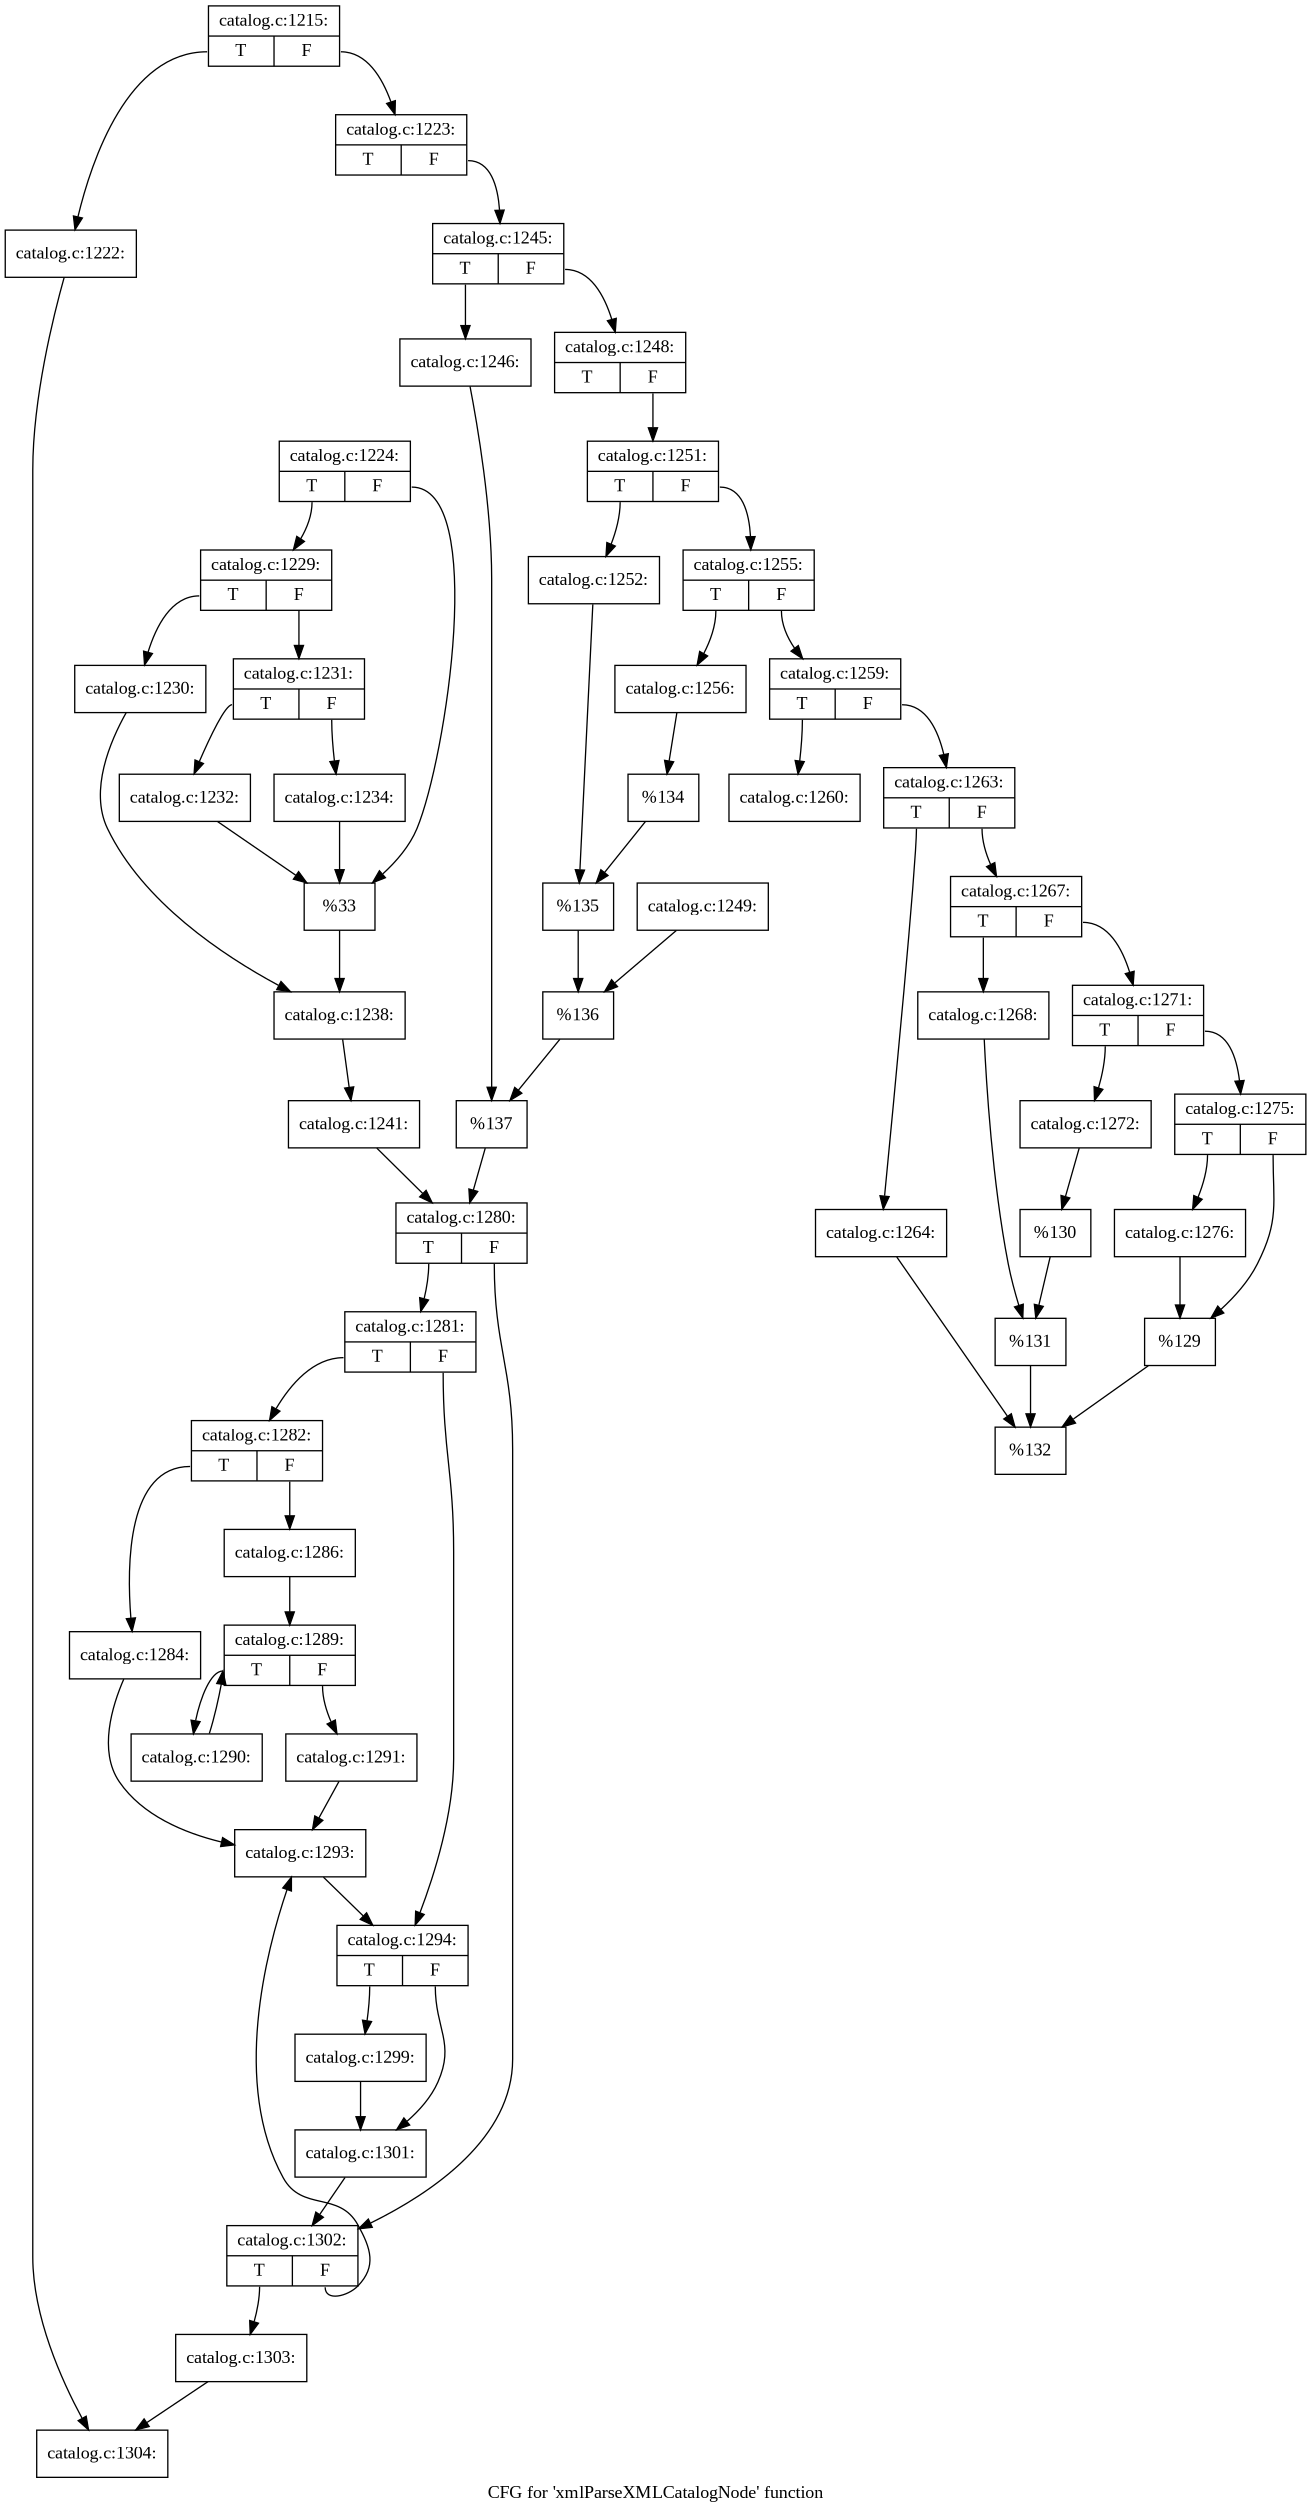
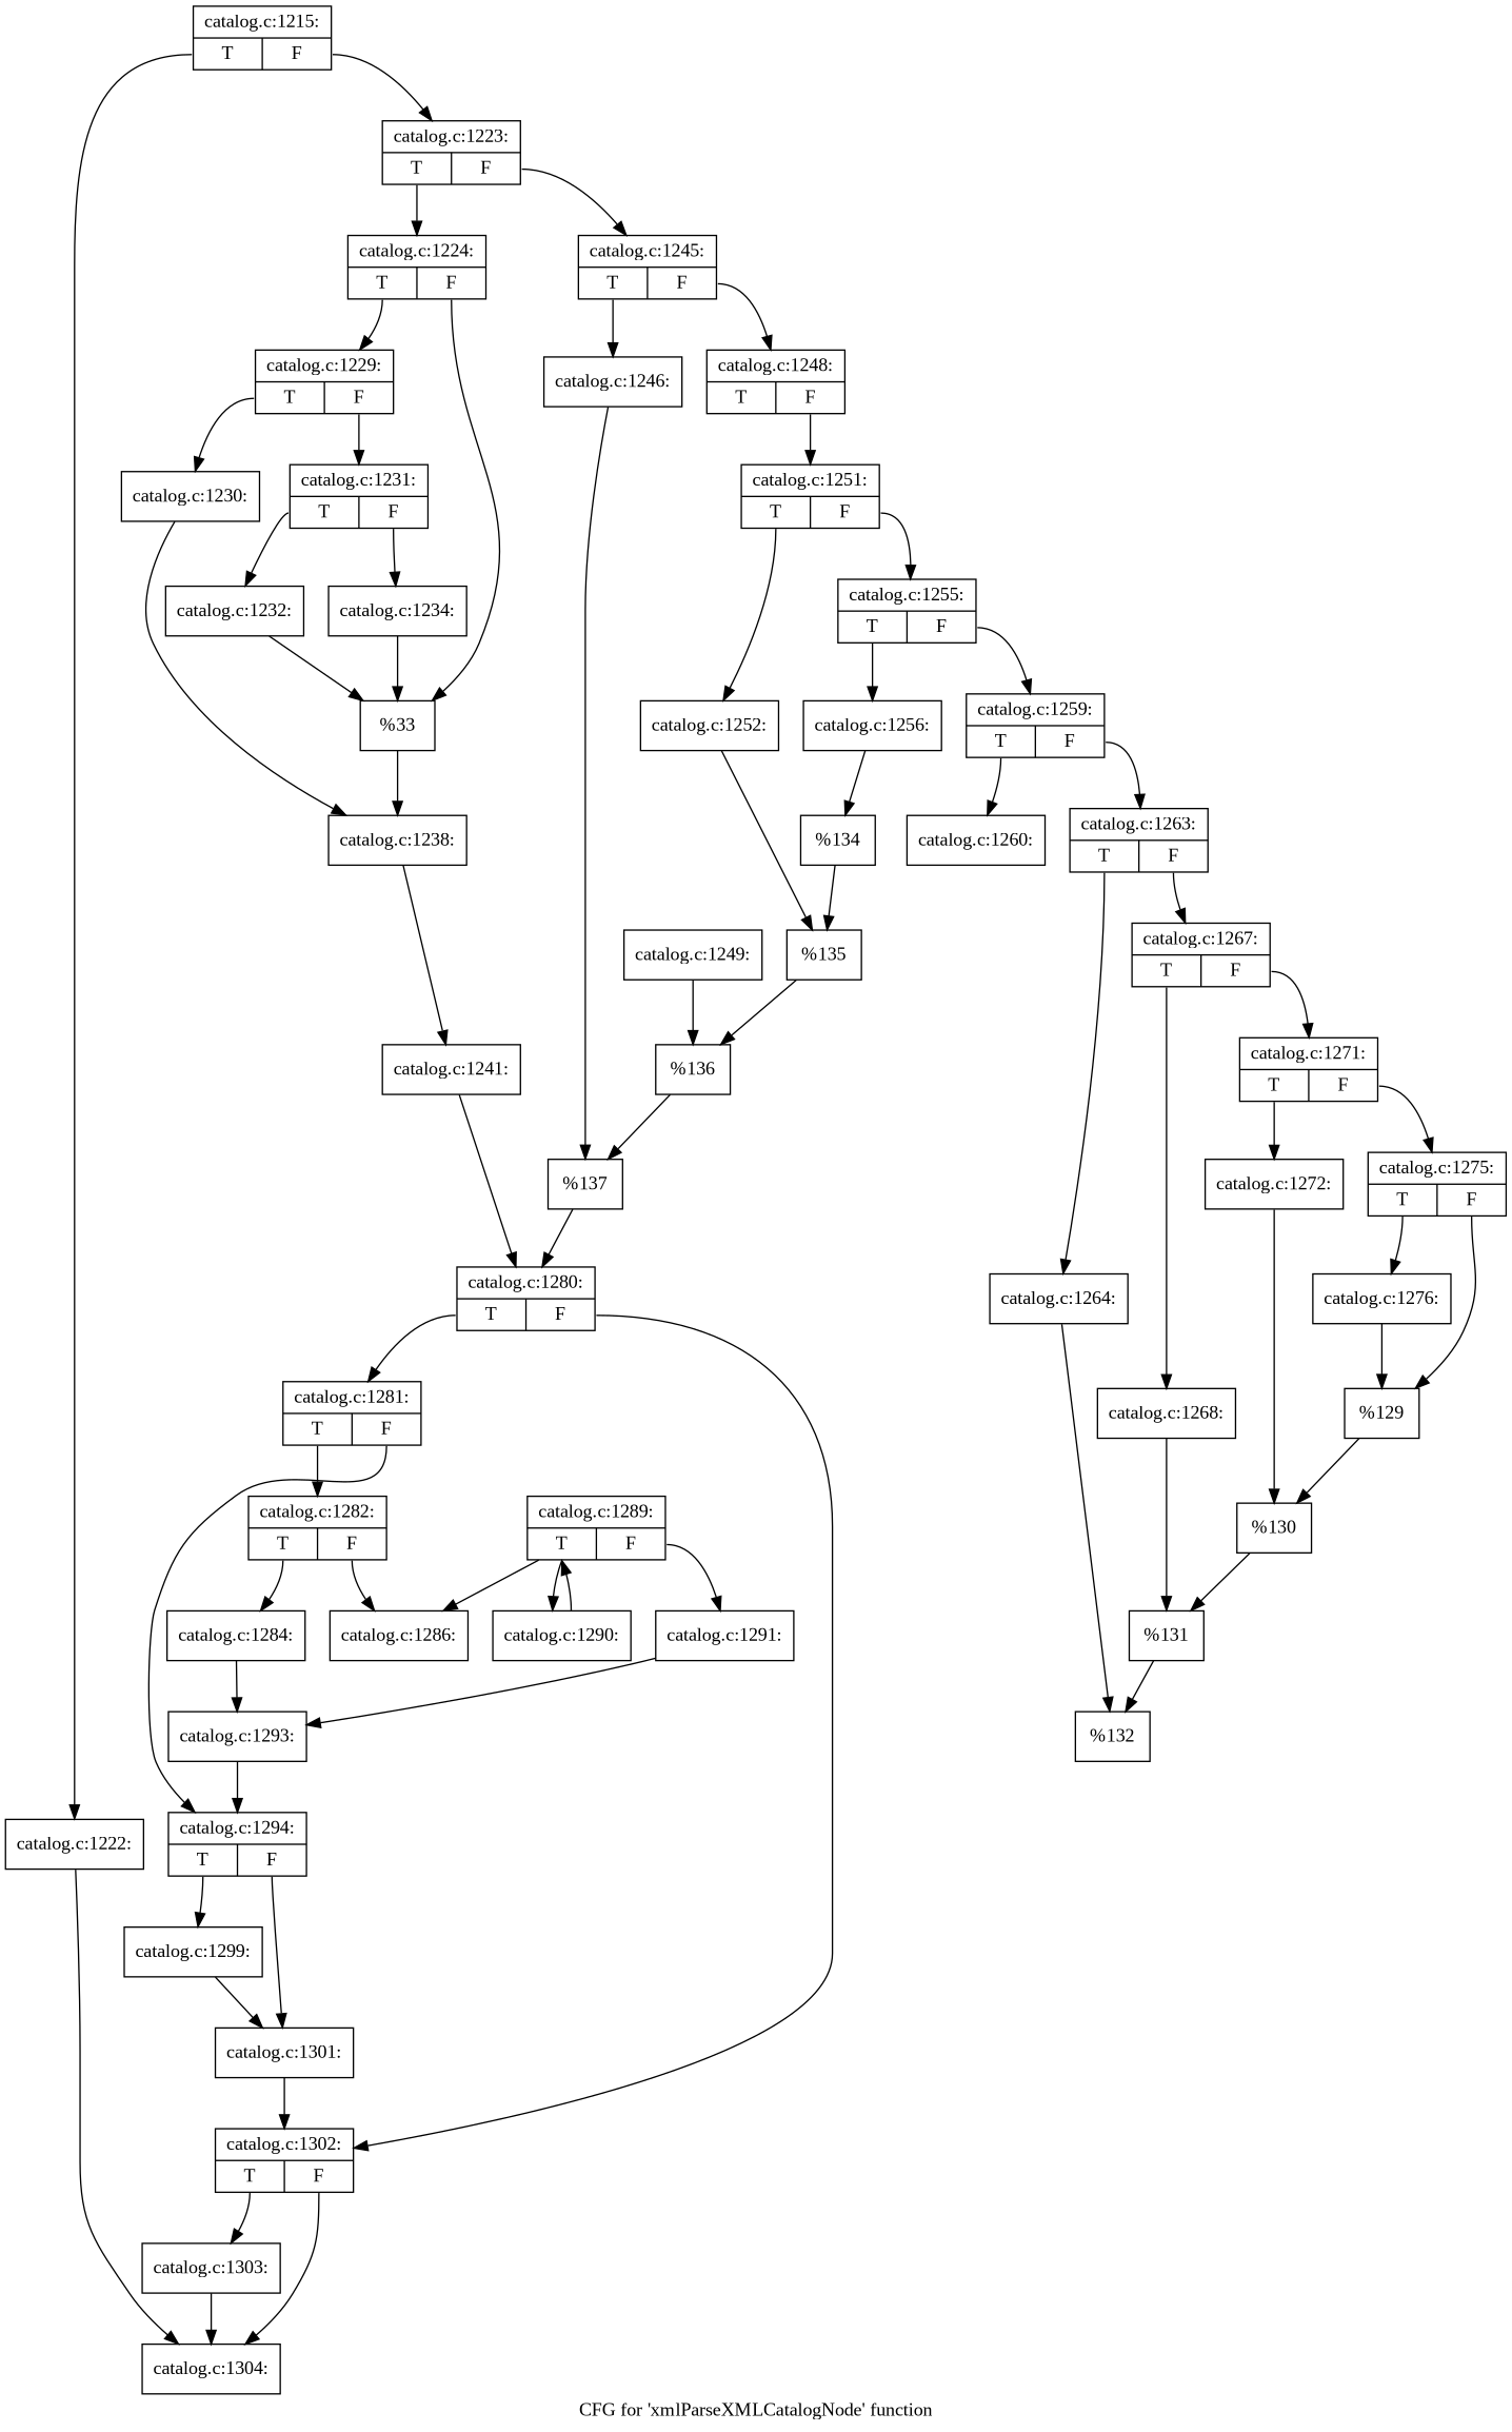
  digraph {
    fontname="Liberation Serif"
    label="CFG for 'xmlParseXMLCatalogNode' function"
    node [fontname="Liberation Serif" shape=record]
    edge [fontname="Liberation Serif"]
    n1 [label="{catalog.c:1215:|{<s0>T|<s1>F}}"]
    n2 [label="{catalog.c:1222:}"]
    n3 [label="{catalog.c:1223:|{<s0>T|<s1>F}}"]
    n4 [label="{catalog.c:1304:}"]
    n5 [label="{catalog.c:1224:|{<s0>T|<s1>F}}"]
    n6 [label="{catalog.c:1245:|{<s0>T|<s1>F}}"]
    n7 [label="{catalog.c:1229:|{<s0>T|<s1>F}}"]
    n8 [label="{%33}"]
    n9 [label="{catalog.c:1246:}"]
    n10 [label="{catalog.c:1248:|{<s0>T|<s1>F}}"]
    n11 [label="{catalog.c:1230:}"]
    n12 [label="{catalog.c:1231:|{<s0>T|<s1>F}}"]
    n13 [label="{catalog.c:1241:}"]
    n14 [label="{catalog.c:1280:|{<s0>T|<s1>F}}"]
    n15 [label="{%137}"]
    n16 [label="{catalog.c:1251:|{<s0>T|<s1>F}}"]
    n17 [label="{catalog.c:1238:}"]
    n18 [label="{catalog.c:1232:}"]
    n19 [label="{catalog.c:1234:}"]
    n20 [label="{catalog.c:1281:|{<s0>T|<s1>F}}"]
    n21 [label="{catalog.c:1302:|{<s0>T|<s1>F}}"]
    n22 [label="{catalog.c:1282:|{<s0>T|<s1>F}}"]
    n23 [label="{catalog.c:1294:|{<s0>T|<s1>F}}"]
    n24 [label="{catalog.c:1303:}"]
    n25 [label="{catalog.c:1249:}"]
    n26 [label="{%136}"]
    n27 [label="{catalog.c:1252:}"]
    n28 [label="{catalog.c:1255:|{<s0>T|<s1>F}}"]
    n29 [label="{%135}"]
    n30 [label="{catalog.c:1256:}"]
    n31 [label="{catalog.c:1259:|{<s0>T|<s1>F}}"]
    n32 [label="{%134}"]
    n33 [label="{catalog.c:1260:}"]
    n34 [label="{catalog.c:1263:|{<s0>T|<s1>F}}"]
    n35 [label="{catalog.c:1264:}"]
    n36 [label="{catalog.c:1267:|{<s0>T|<s1>F}}"]
    n37 [label="{%132}"]
    n38 [label="{catalog.c:1268:}"]
    n39 [label="{catalog.c:1271:|{<s0>T|<s1>F}}"]
    n40 [label="{%131}"]
    n41 [label="{catalog.c:1272:}"]
    n42 [label="{catalog.c:1275:|{<s0>T|<s1>F}}"]
    n43 [label="{%130}"]
    n44 [label="{catalog.c:1276:}"]
    n45 [label="{%129}"]
    n46 [label="{catalog.c:1284:}"]
    n47 [label="{catalog.c:1286:}"]
    n48 [label="{catalog.c:1299:}"]
    n49 [label="{catalog.c:1301:}"]
    n50 [label="{catalog.c:1293:}"]
    n51 [label="{catalog.c:1289:|{<s0>T|<s1>F}}"]
    n52 [label="{catalog.c:1290:}"]
    n53 [label="{catalog.c:1291:}"]
    n1 -> n2 [tailport=s0]
    n1 -> n3 [tailport=s1]
    n2 -> n4
+   n3 -> n5 [tailport=s0]
    n3 -> n6 [tailport=s1]
    n5 -> n7 [tailport=s0]
    n5 -> n8 [tailport=s1]
    n6 -> n9 [tailport=s0]
    n6 -> n10 [tailport=s1]
    n7 -> n11 [tailport=s0]
    n7 -> n12 [tailport=s1]
    n8 -> n17
    n9 -> n15
    n10 -> n16 [tailport=s1]
    n11 -> n17
    n12 -> n18 [tailport=s0]
    n12 -> n19 [tailport=s1]
    n13 -> n14
    n14 -> n20 [tailport=s0]
    n14 -> n21 [tailport=s1]
    n15 -> n14
    n16 -> n27 [tailport=s0]
    n16 -> n28 [tailport=s1]
    n17 -> n13
    n18 -> n8
    n19 -> n8
    n20 -> n22 [tailport=s0]
    n20 -> n23 [tailport=s1]
-   n21 -> n50 [tailport=s1]
+   n21 -> n4 [tailport=s1]
    n21 -> n24 [tailport=s0]
    n22 -> n46 [tailport=s0]
    n22 -> n47 [tailport=s1]
    n23 -> n48 [tailport=s0]
    n23 -> n49 [tailport=s1]
    n24 -> n4
    n25 -> n26
    n26 -> n15
    n27 -> n29
    n28 -> n30 [tailport=s0]
    n28 -> n31 [tailport=s1]
    n29 -> n26
    n30 -> n32
    n31 -> n33 [tailport=s0]
    n31 -> n34 [tailport=s1]
    n32 -> n29
    n34 -> n35 [tailport=s0]
    n34 -> n36 [tailport=s1]
    n35 -> n37
    n36 -> n38 [tailport=s0]
    n36 -> n39 [tailport=s1]
    n38 -> n40
    n39 -> n41 [tailport=s0]
    n39 -> n42 [tailport=s1]
    n40 -> n37
    n41 -> n43
    n42 -> n44 [tailport=s0]
    n42 -> n45 [tailport=s1]
    n43 -> n40
    n44 -> n45
-   n45 -> n37
+   n45 -> n43
    n46 -> n50
-   n47 -> n51
+   n51 -> n47
    n48 -> n49
    n49 -> n21
    n50 -> n23
    n51 -> n52 [tailport=s0]
    n51 -> n53 [tailport=s1]
    n52 -> n51
    n53 -> n50
  }
